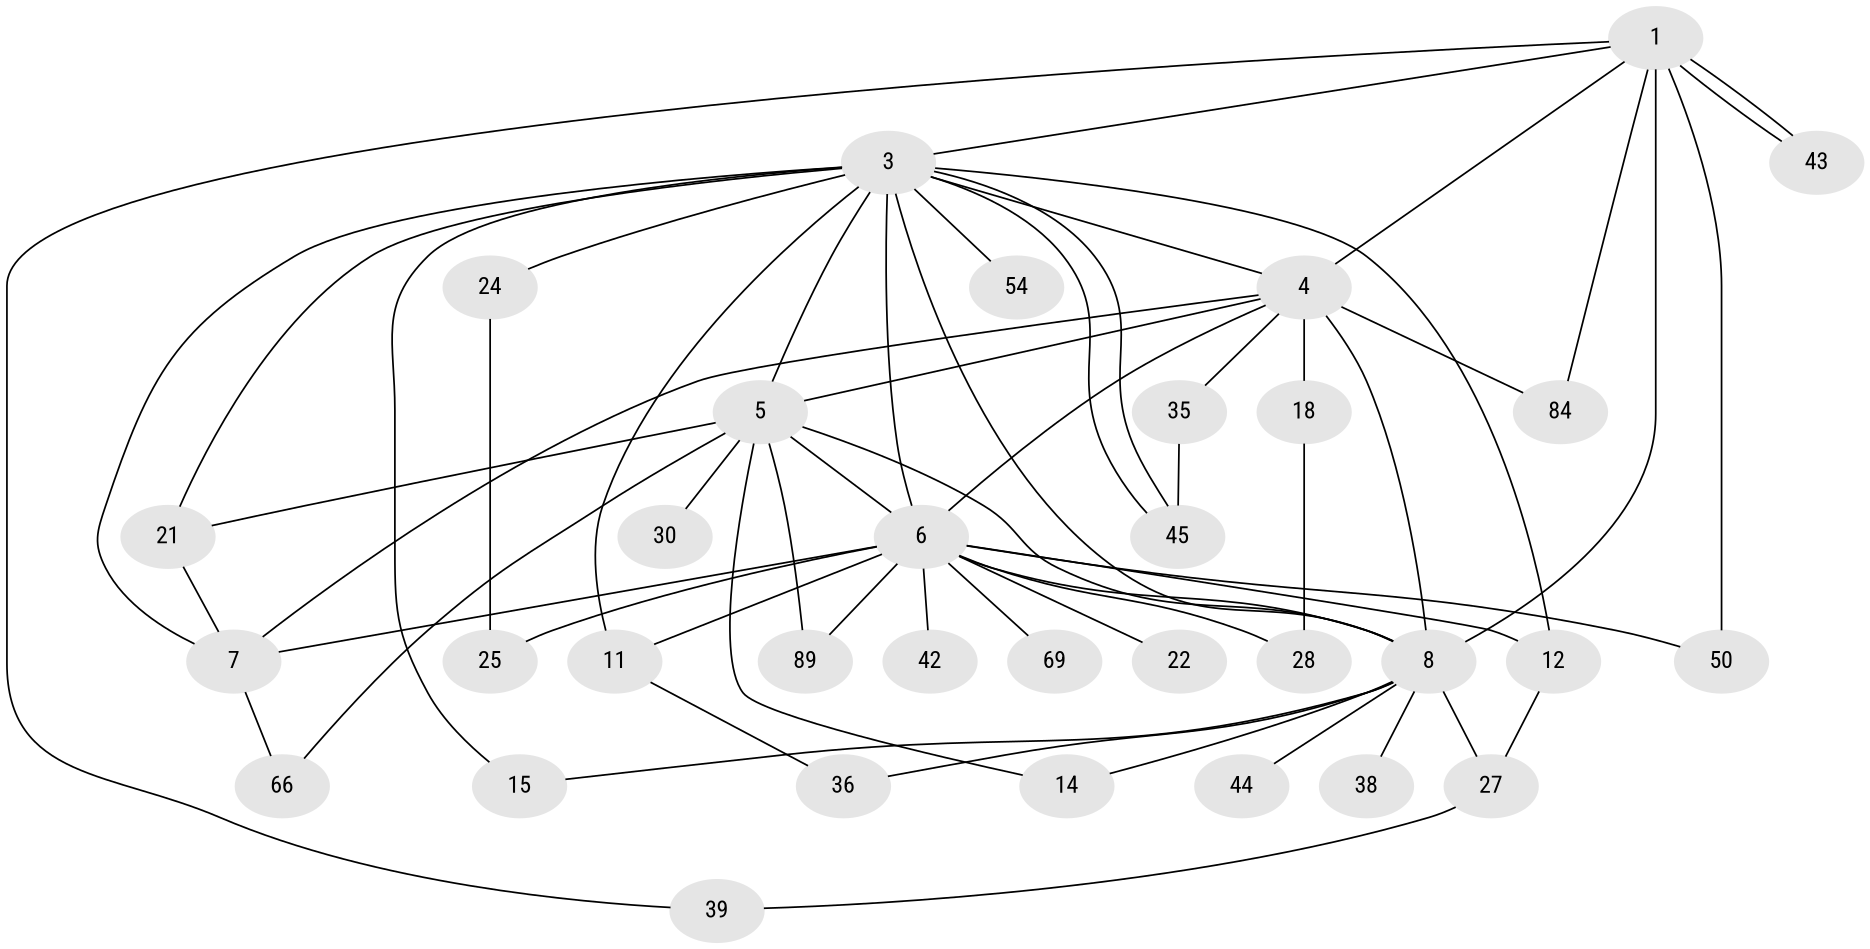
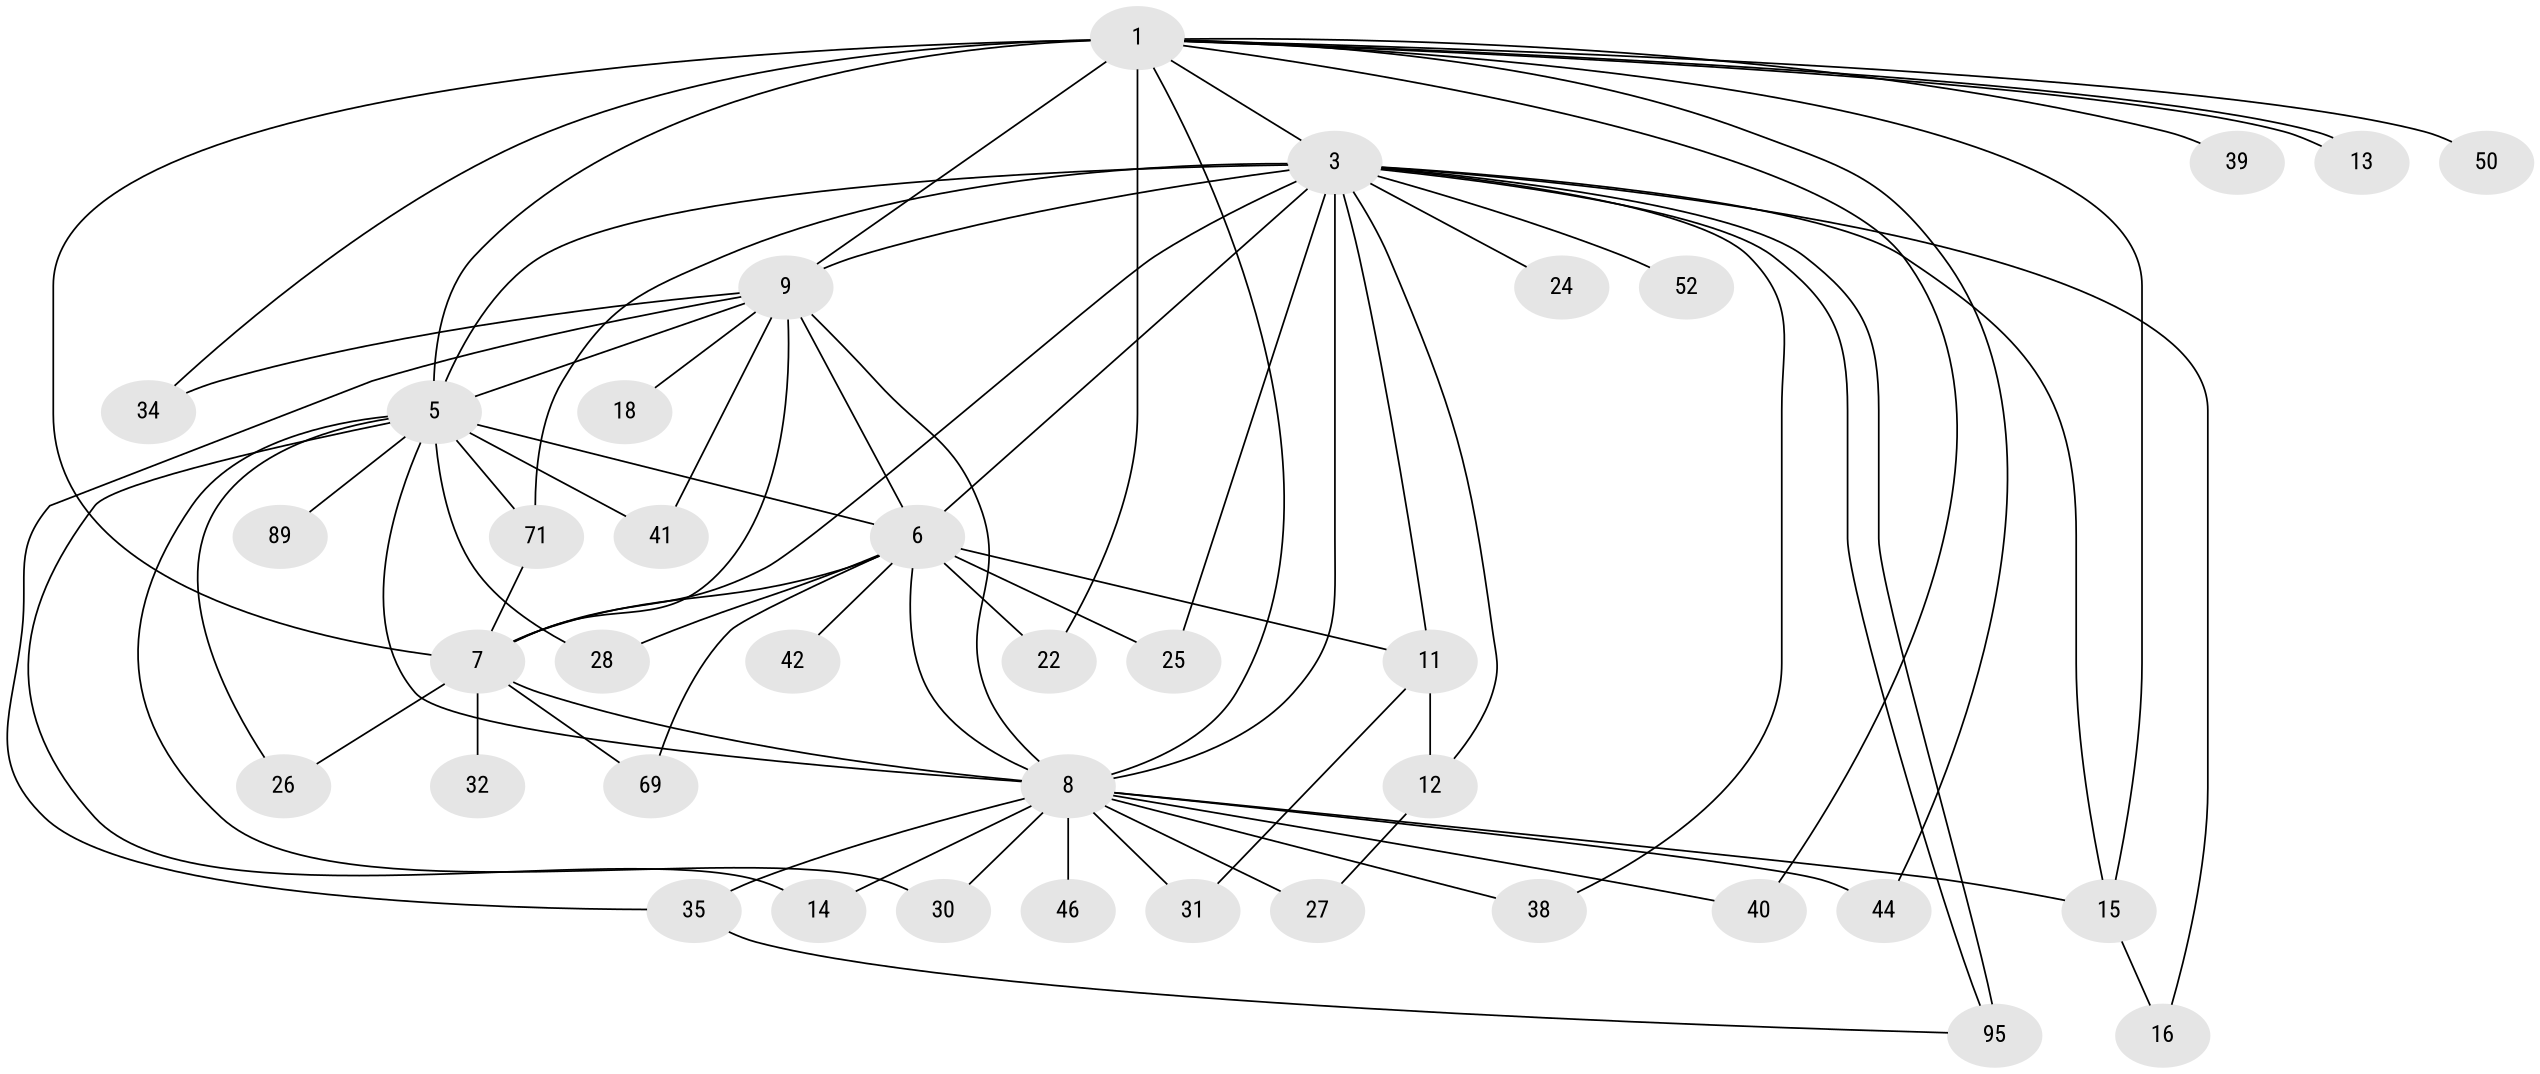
  graph {
    fontname="Roboto Condensed"
    node [color=gray90 fontname="Roboto Condensed" style=filled]
    edge [fontname="Roboto Condensed"]
    1 [super="+2"]
    3 [super="+19"]
-   4 [super="+33"]
+   4 [super="+33" label=9]
    5 [super="+13"]
    7 [super="+17"]
    8 [super="+10"]
    15 [super="+20"]
    22 [super="+31"]
-   34 [label=84]
+   34
    39
-   43
+   40 [super="+47"]
+   43 [label=13]
    44
    50
    6 [super="+9"]
    11 [super="+23"]
    12
-   21
+   16
+   21 [label=71]
    24
    25
    38
-   45
-   52 [label=54]
+   45 [label=95]
+   52
    18
    35 [super="+48"]
+   41
    14
-   26 [label=66]
+   26
    28
    n31 [label=89]
    30
    42
    n34 [label=69]
+   32
+   46
    27 [super="+37"]
-   36
+   36 [label=31]
    1 -- 3 [weight=2]
    1 -- 4 [weight=3]
+   1 -- 5 [weight=3]
+   1 -- 7 [weight=2]
    1 -- 8 [weight=4]
+   1 -- 15
+   1 -- 22
    1 -- 34
    1 -- 39
+   1 -- 40 [weight=2]
    1 -- 43
    1 -- 43
+   1 -- 44
    1 -- 50 [weight=4]
    3 -- 4
    3 -- 5
    3 -- 7
    3 -- 8 [weight=2]
    3 -- 15
    3 -- 6 [weight=2]
    3 -- 11 [weight=2]
    3 -- 12
+   3 -- 16
    3 -- 21
    3 -- 24
-   24 -- 25
+   3 -- 25
+   3 -- 38
    3 -- 45
    3 -- 45
    3 -- 52
    4 -- 5
    4 -- 7
    4 -- 8 [weight=2]
    4 -- 34
    4 -- 6 [weight=2]
    4 -- 18
    4 -- 35
+   4 -- 41
    5 -- 8 [weight=2]
    5 -- 6 [weight=2]
    5 -- 21
+   5 -- 41
    5 -- 14
    5 -- 26
-   18 -- 28
+   5 -- 28
    5 -- n31
    5 -- 30
+   7 -- 8 [weight=2]
    7 -- 26
+   7 -- n34
+   7 -- 32
    8 -- 15
+   8 -- 40
    8 -- 44
    8 -- 38
+   8 -- 35
    8 -- 14
+   8 -- 30
+   8 -- 46
    8 -- 27 [weight=2]
    8 -- 36
+   15 -- 16
    6 -- 7 [weight=3]
    6 -- 8 [weight=4]
    6 -- 22 [weight=2]
-   6 -- 50 [weight=2]
    6 -- 11
-   6 -- 12
+   11 -- 12
    6 -- 25
    6 -- 28
-   6 -- n31
    6 -- 42 [weight=2]
    6 -- n34
    11 -- 36
    12 -- 27
    21 -- 7
    35 -- 45
-   27 -- 39
  }
